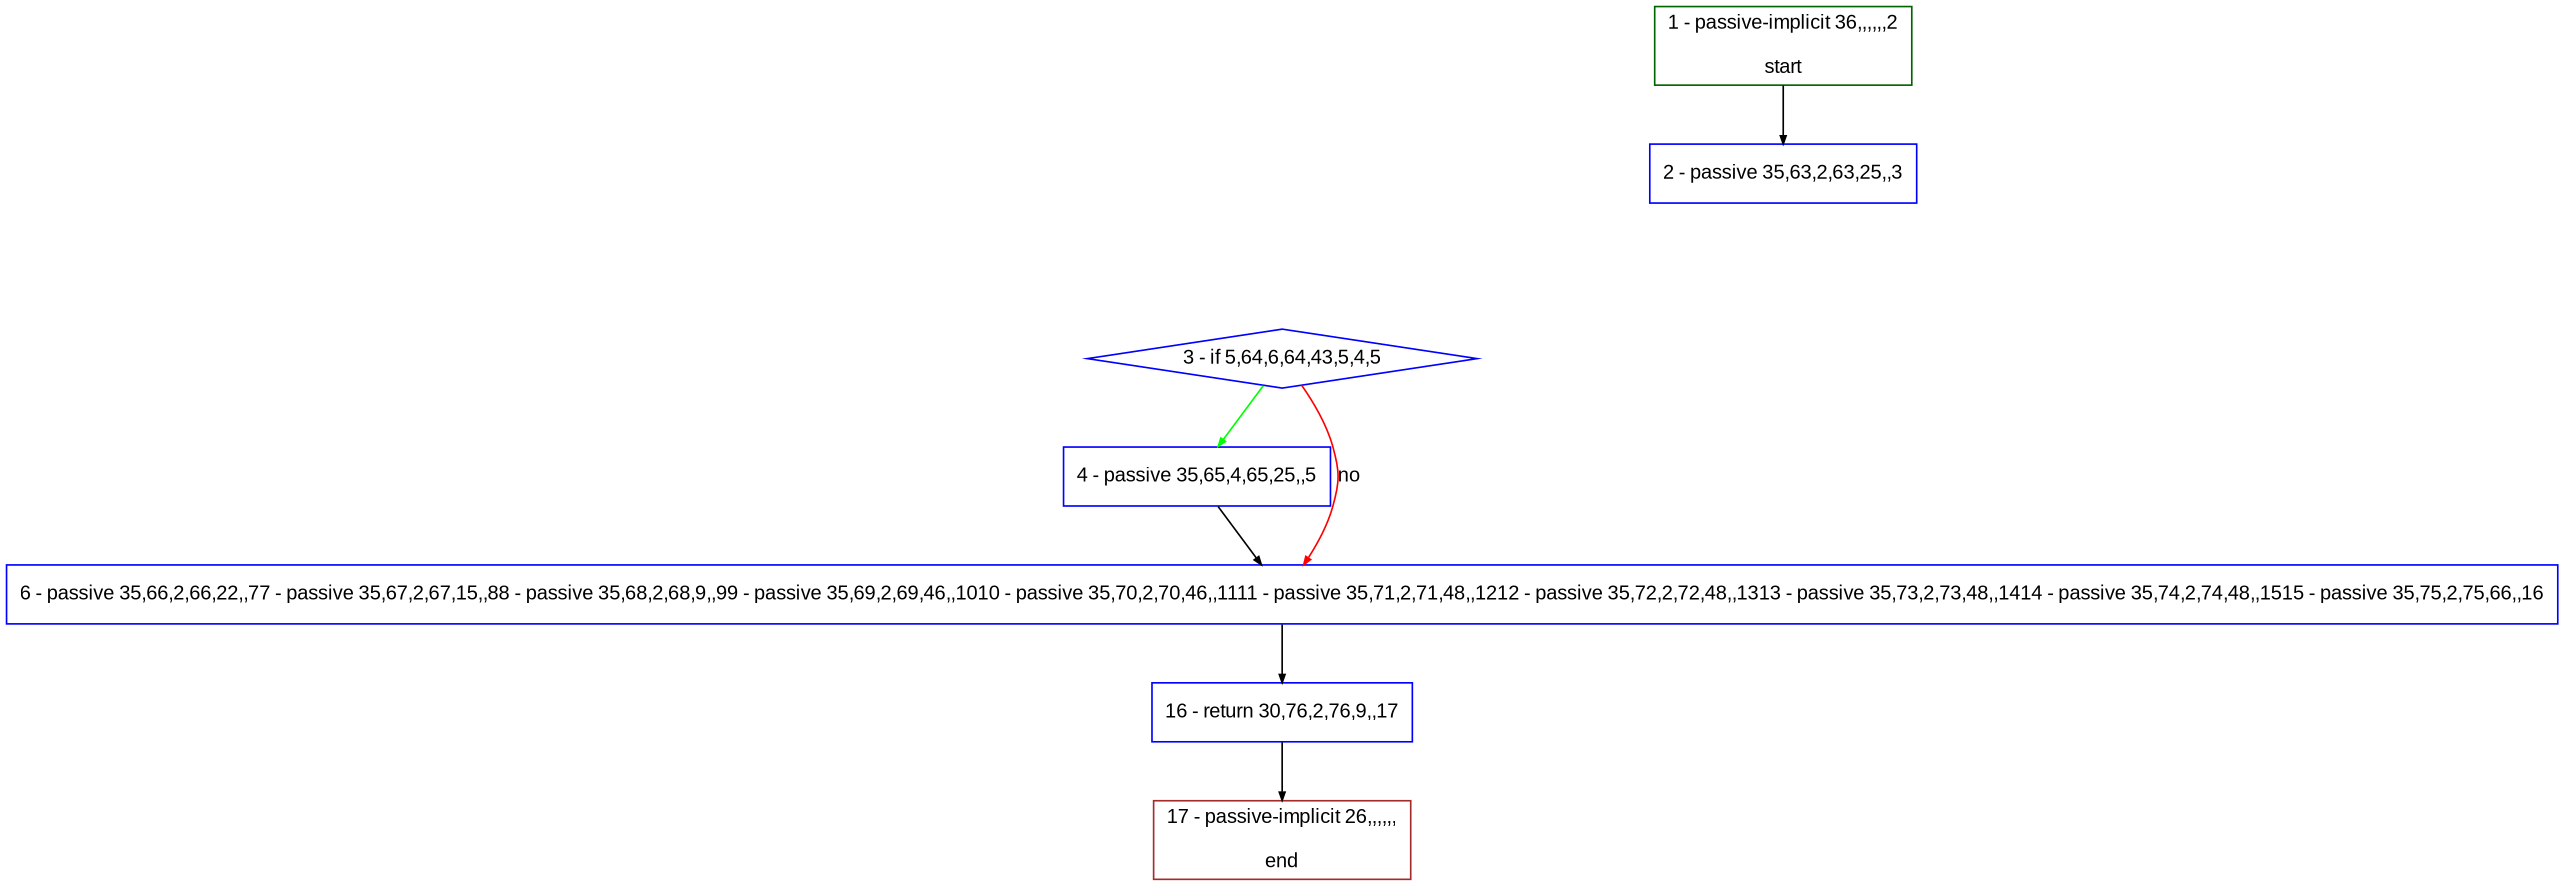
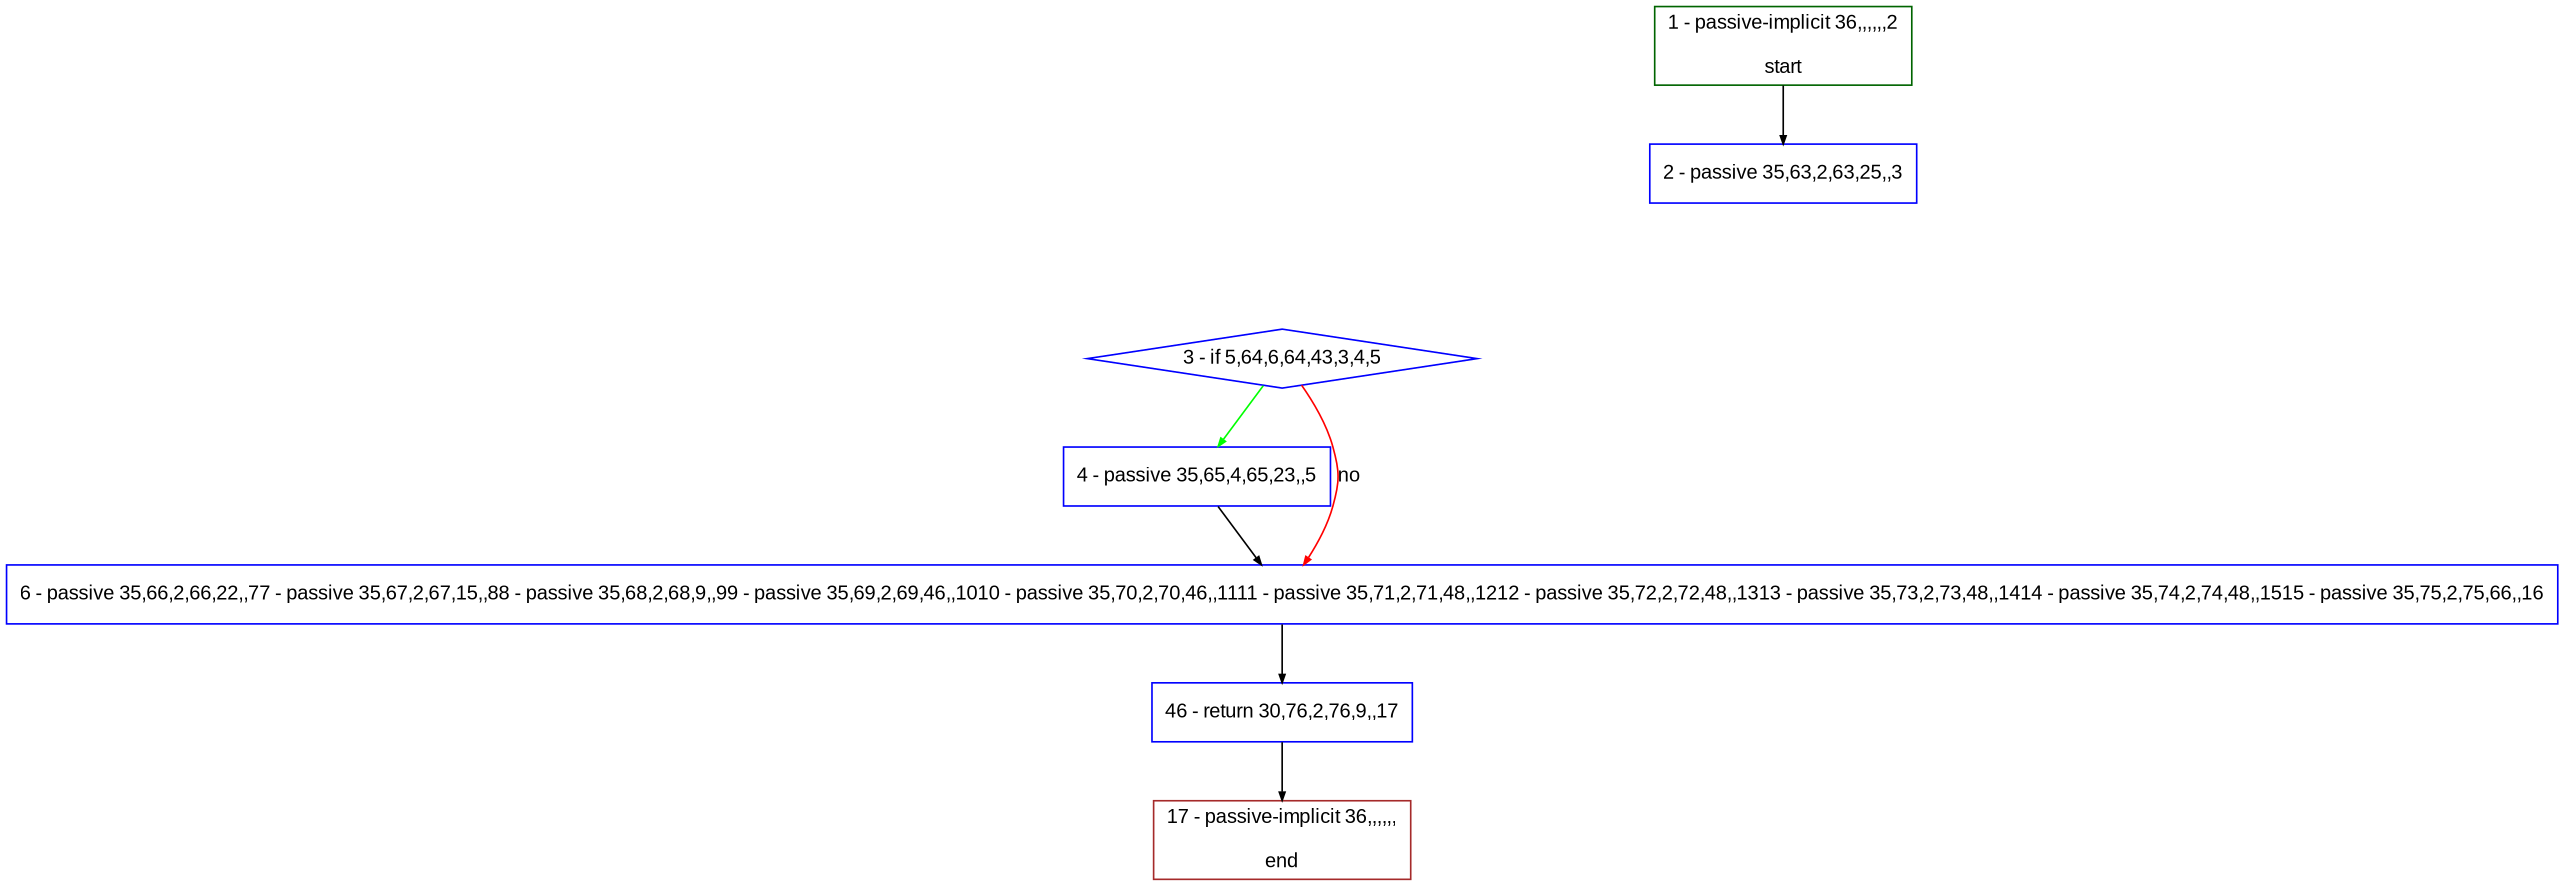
  digraph {
    bgcolor=white
    compound=true
    fillcolor="#FFFFCC"
    fontname=Arial
    fontsize=12
    pack=true
    packmode=clust
    style="rounded,filled"
    node [color="#0000ff" compound=true fillcolor="#ffffff" fixedsize=false fontname=Arial fontsize=12 node_initialized=no shape=box style=filled]
    edge [arrowhead=normal arrowsize=0.5 arrowtail=none color="#000000" compound=true dir=forward fontcolor=black fontname=Arial fontsize=12]
    n1 [label="2 - passive 35,63,2,63,25,,3"]
-   n2 [label="3 - if 5,64,6,64,43,5,4,5" shape=diamond]
-   n3 [label="4 - passive 35,65,4,65,25,,5"]
+   n2 [label="3 - if 5,64,6,64,43,3,4,5" shape=diamond]
+   n3 [label="4 - passive 35,65,4,65,23,,5"]
    n4 [label="6 - passive 35,66,2,66,22,,77 - passive 35,67,2,67,15,,88 - passive 35,68,2,68,9,,99 - passive 35,69,2,69,46,,1010 - passive 35,70,2,70,46,,1111 - passive 35,71,2,71,48,,1212 - passive 35,72,2,72,48,,1313 - passive 35,73,2,73,48,,1414 - passive 35,74,2,74,48,,1515 - passive 35,75,2,75,66,,16"]
    n5 [color="#006400" label="1 - passive-implicit 36,,,,,,2\n\nstart"]
-   n6 [label="16 - return 30,76,2,76,9,,17"]
-   n7 [color="#a52a2a" label="17 - passive-implicit 26,,,,,,\n\nend"]
+   n6 [label="46 - return 30,76,2,76,9,,17"]
+   n7 [color="#a52a2a" label="17 - passive-implicit 36,,,,,,\n\nend"]
    n2 -> n3 [color="#00ff00" label=no]
    n2 -> n4 [color="#ff0000" label=no]
    n3 -> n4
    n4 -> n6
    n5 -> n1
    n6 -> n7
  }
